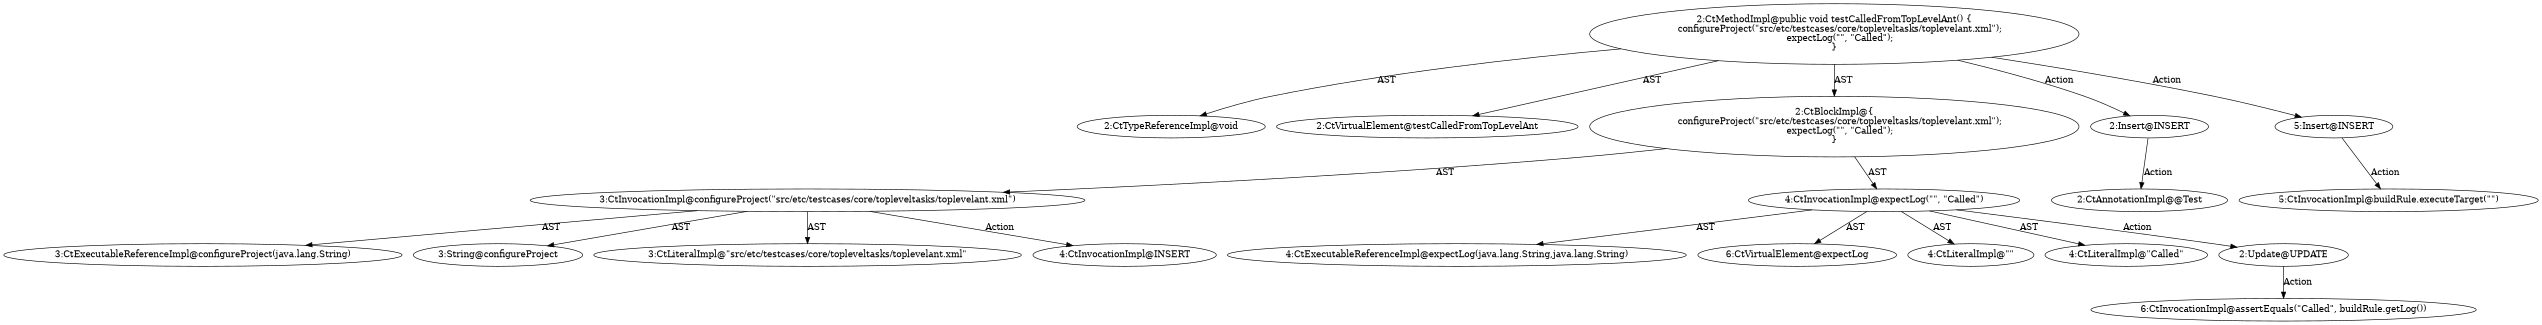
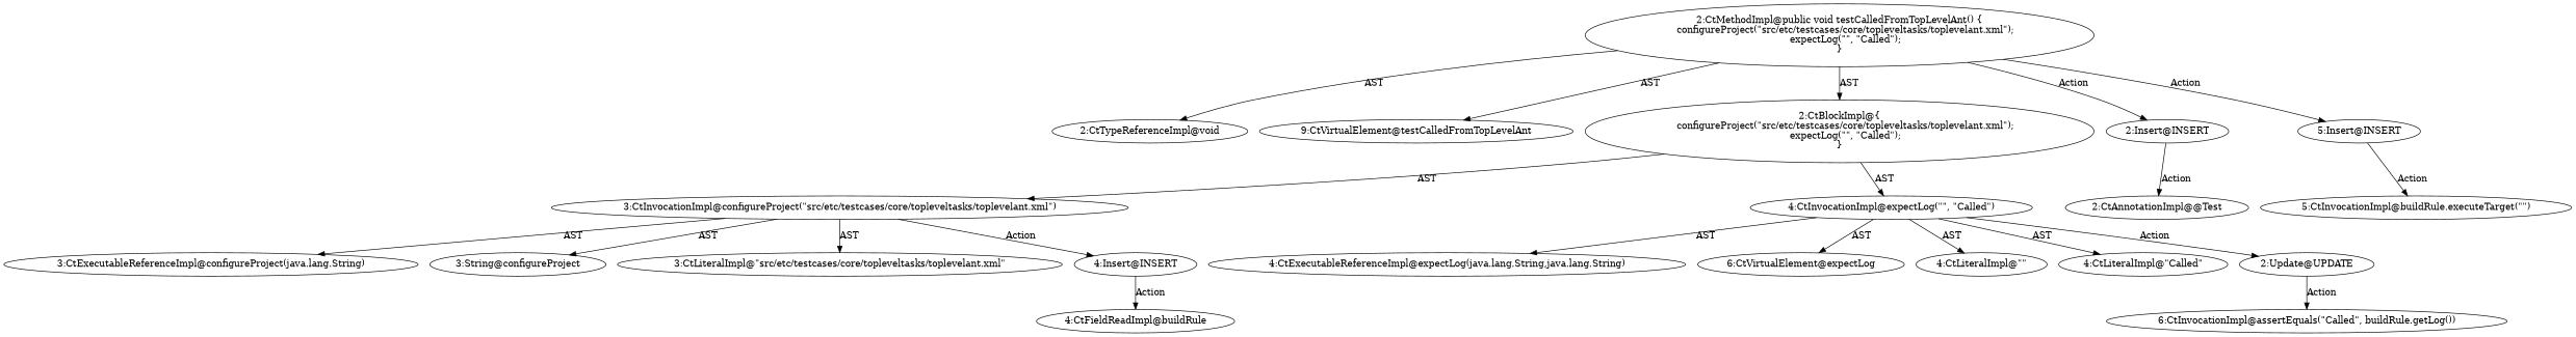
  digraph {
    node [shape=ellipse]
    n1 [label="2:CtTypeReferenceImpl@void"]
-   n2 [label="2:CtVirtualElement@testCalledFromTopLevelAnt"]
+   n2 [label="9:CtVirtualElement@testCalledFromTopLevelAnt"]
    n3 [label="3:CtExecutableReferenceImpl@configureProject(java.lang.String)"]
    n4 [label="3:String@configureProject"]
    n5 [label="3:CtLiteralImpl@\"src/etc/testcases/core/topleveltasks/toplevelant.xml\""]
    n6 [label="3:CtInvocationImpl@configureProject(\"src/etc/testcases/core/topleveltasks/toplevelant.xml\")"]
-   n7 [label="4:CtInvocationImpl@INSERT"]
+   n7 [label="4:Insert@INSERT"]
+   n8 [label="4:CtFieldReadImpl@buildRule"]
    n9 [label="4:CtExecutableReferenceImpl@expectLog(java.lang.String,java.lang.String)"]
    n10 [label="6:CtVirtualElement@expectLog"]
    n11 [label="4:CtLiteralImpl@\"\""]
    n12 [label="4:CtLiteralImpl@\"Called\""]
    n13 [label="4:CtInvocationImpl@expectLog(\"\", \"Called\")"]
    n14 [label="2:Update@UPDATE"]
    n15 [label="6:CtInvocationImpl@assertEquals(\"Called\", buildRule.getLog())"]
    n16 [label="2:CtBlockImpl@\{\n    configureProject(\"src/etc/testcases/core/topleveltasks/toplevelant.xml\");\n    expectLog(\"\", \"Called\");\n\}"]
    n17 [label="2:CtMethodImpl@public void testCalledFromTopLevelAnt() \{\n    configureProject(\"src/etc/testcases/core/topleveltasks/toplevelant.xml\");\n    expectLog(\"\", \"Called\");\n\}"]
    n18 [label="2:Insert@INSERT"]
    n19 [label="5:Insert@INSERT"]
    n20 [label="2:CtAnnotationImpl@@Test"]
    n21 [label="5:CtInvocationImpl@buildRule.executeTarget(\"\")"]
    n6 -> n3 [label=AST]
    n6 -> n4 [label=AST]
    n6 -> n5 [label=AST]
    n6 -> n7 [label=Action]
+   n7 -> n8 [label=Action]
    n13 -> n9 [label=AST]
    n13 -> n10 [label=AST]
    n13 -> n11 [label=AST]
    n13 -> n12 [label=AST]
    n13 -> n14 [label=Action]
    n14 -> n15 [label=Action]
    n16 -> n6 [label=AST]
    n16 -> n13 [label=AST]
    n17 -> n1 [label=AST]
    n17 -> n2 [label=AST]
    n17 -> n16 [label=AST]
    n17 -> n18 [label=Action]
    n17 -> n19 [label=Action]
    n18 -> n20 [label=Action]
    n19 -> n21 [label=Action]
  }
